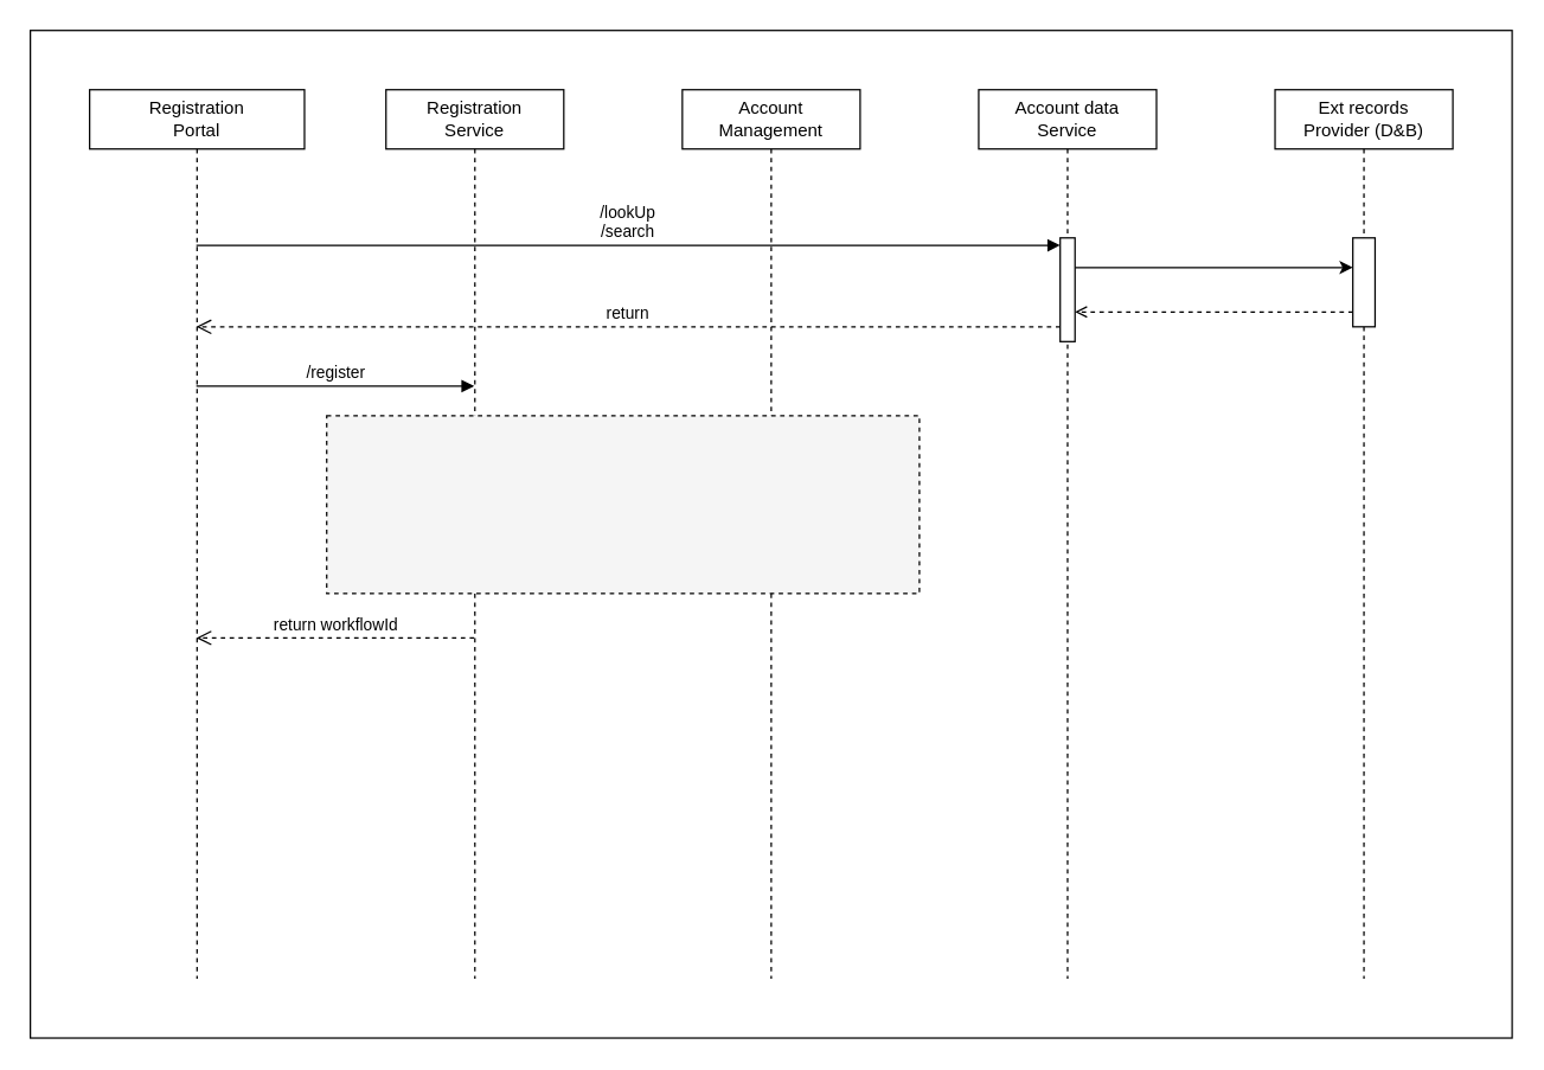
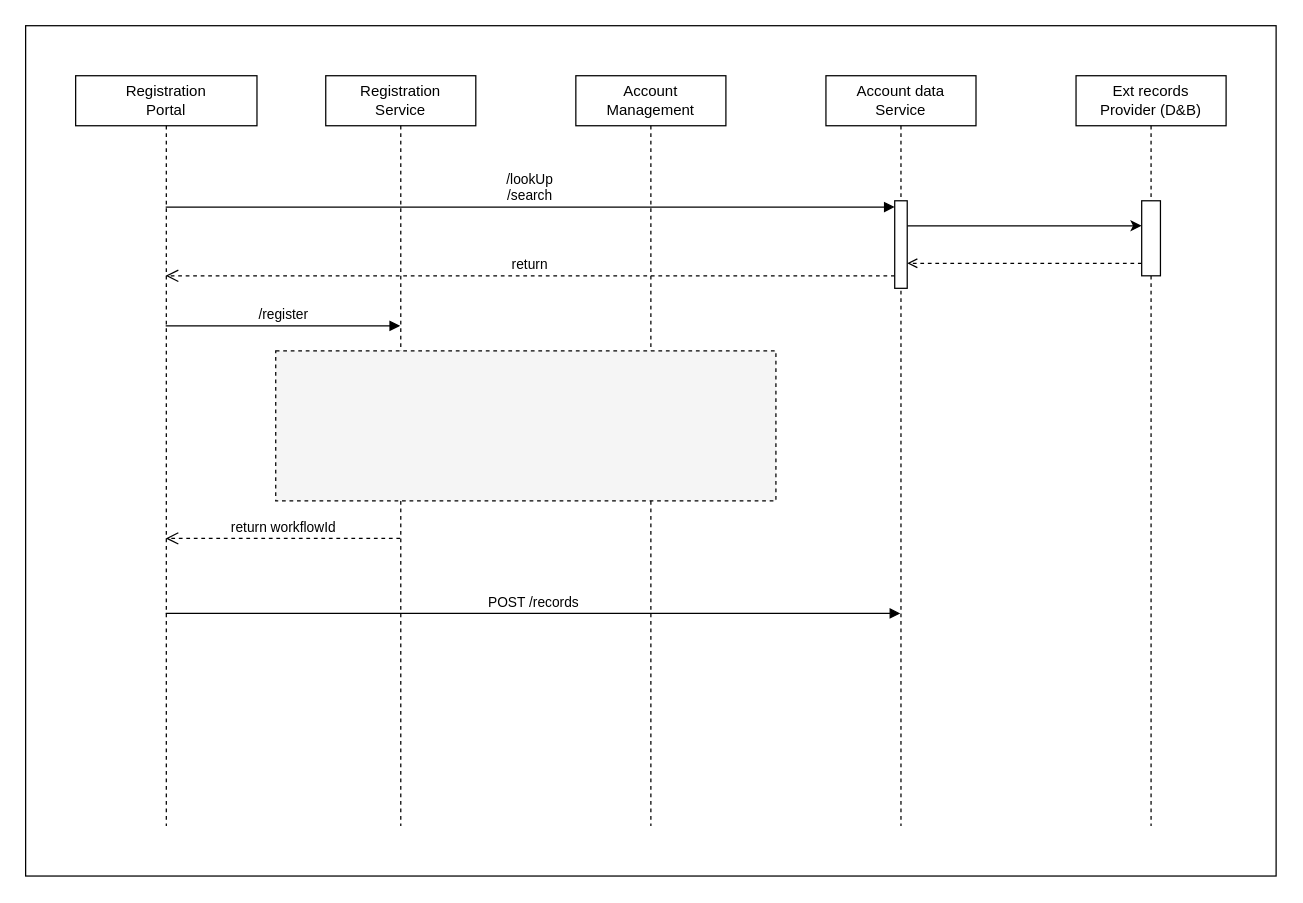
  <mxCell id="0" />
  <mxCell id="1" parent="0" />
  <mxCell id="2" value="" style="rounded=0;whiteSpace=wrap;html=1;" vertex="1" parent="1"><mxGeometry x="20" width="1000" height="680" as="geometry" y="20" /></mxCell>
  <mxCell id="3" value="Registration &lt;br&gt;Portal" style="shape=umlLifeline;perimeter=lifelinePerimeter;whiteSpace=wrap;html=1;container=0;dropTarget=0;collapsible=0;recursiveResize=0;outlineConnect=0;portConstraint=eastwest;newEdgeStyle={&quot;curved&quot;:0,&quot;rounded&quot;:0};" parent="1" vertex="1"><mxGeometry x="60" y="60" width="145" height="600" as="geometry" /></mxCell>
  <mxCell id="4" value="Registration &lt;br&gt;Service" style="shape=umlLifeline;perimeter=lifelinePerimeter;whiteSpace=wrap;html=1;container=0;dropTarget=0;collapsible=0;recursiveResize=0;outlineConnect=0;portConstraint=eastwest;newEdgeStyle={&quot;curved&quot;:0,&quot;rounded&quot;:0};" parent="1" vertex="1"><mxGeometry x="260" y="60" width="120" height="600" as="geometry" /></mxCell>
  <mxCell id="5" value="Account &lt;br&gt;Management" style="shape=umlLifeline;perimeter=lifelinePerimeter;whiteSpace=wrap;html=1;container=0;dropTarget=0;collapsible=0;recursiveResize=0;outlineConnect=0;portConstraint=eastwest;newEdgeStyle={&quot;curved&quot;:0,&quot;rounded&quot;:0};" parent="1" vertex="1"><mxGeometry x="460" y="60" width="120" height="600" as="geometry" /></mxCell>
  <mxCell id="6" value="Account data&lt;br&gt;Service" style="shape=umlLifeline;perimeter=lifelinePerimeter;whiteSpace=wrap;html=1;container=0;dropTarget=0;collapsible=0;recursiveResize=0;outlineConnect=0;portConstraint=eastwest;newEdgeStyle={&quot;curved&quot;:0,&quot;rounded&quot;:0};" parent="1" vertex="1"><mxGeometry x="660" y="60" width="120" height="600" as="geometry" /></mxCell>
  <mxCell id="7" value="/register" style="html=1;verticalAlign=bottom;endArrow=block;curved=0;rounded=0;edgeStyle=orthogonalEdgeStyle;" parent="1" source="3" edge="1"><mxGeometry x="0.003" width="80" relative="1" as="geometry"><mxPoint x="120" y="260" as="sourcePoint" /><mxPoint x="319.5" y="260" as="targetPoint" /><Array as="points"><mxPoint x="190" y="260" /><mxPoint x="190" y="260" /></Array><mxPoint as="offset" /></mxGeometry></mxCell>
  <mxCell id="8" value="/lookUp&lt;br&gt;/search" style="html=1;verticalAlign=bottom;endArrow=block;curved=0;rounded=0;entryX=0;entryY=0;entryDx=0;entryDy=5;edgeStyle=orthogonalEdgeStyle;entryPerimeter=0;" parent="1" source="3" target="16" edge="1"><mxGeometry x="-0.001" relative="1" as="geometry"><mxPoint x="260" y="145" as="sourcePoint" /><Array as="points"><mxPoint x="410" y="165" /><mxPoint x="410" y="165" /></Array><mxPoint as="offset" /></mxGeometry></mxCell>
  <mxCell id="9" value="return" style="html=1;verticalAlign=bottom;endArrow=open;dashed=1;endSize=8;curved=0;rounded=0;edgeStyle=orthogonalEdgeStyle;" parent="1" source="16" target="3" edge="1"><mxGeometry relative="1" as="geometry"><mxPoint x="260" y="215" as="targetPoint" /><Array as="points"><mxPoint x="710" y="220" /><mxPoint x="710" y="220" /></Array></mxGeometry></mxCell>
  <mxCell id="10" value="Ext records&lt;br&gt;Provider (D&amp;amp;B)" style="shape=umlLifeline;perimeter=lifelinePerimeter;whiteSpace=wrap;html=1;container=0;dropTarget=0;collapsible=0;recursiveResize=0;outlineConnect=0;portConstraint=eastwest;newEdgeStyle={&quot;curved&quot;:0,&quot;rounded&quot;:0};" parent="1" vertex="1"><mxGeometry x="860" y="60" width="120" height="600" as="geometry" /></mxCell>
  <mxCell id="11" value="" style="rounded=0;whiteSpace=wrap;html=1;container=0;fillColor=#f5f5f5;fontColor=#333333;strokeColor=default;dashed=1;" parent="1" vertex="1"><mxGeometry x="220" y="280" width="400" height="120" as="geometry" /></mxCell>
+ <mxCell id="12" value="POST /records" style="html=1;verticalAlign=bottom;endArrow=block;curved=0;rounded=0;edgeStyle=orthogonalEdgeStyle;" parent="1" source="3" target="6" edge="1"><mxGeometry width="80" relative="1" as="geometry"><mxPoint x="180" y="530" as="sourcePoint" /><mxPoint x="260" y="530" as="targetPoint" /><Array as="points"><mxPoint x="420" y="490" /><mxPoint x="420" y="490" /></Array></mxGeometry></mxCell>
  <mxCell id="13" value="return workflowId" style="html=1;verticalAlign=bottom;endArrow=open;dashed=1;endSize=8;curved=0;rounded=0;edgeStyle=orthogonalEdgeStyle;" parent="1" source="4" target="3" edge="1"><mxGeometry relative="1" as="geometry"><mxPoint x="290" y="430" as="sourcePoint" /><mxPoint x="210" y="430" as="targetPoint" /><Array as="points"><mxPoint x="220" y="430" /><mxPoint x="220" y="430" /></Array></mxGeometry></mxCell>
  <mxCell id="14" value="" style="endArrow=classic;html=1;rounded=0;" edge="1" parent="1"><mxGeometry width="50" height="50" relative="1" as="geometry"><mxPoint x="725" y="180" as="sourcePoint" /><mxPoint x="912.5" y="180" as="targetPoint" /></mxGeometry></mxCell>
  <mxCell id="15" value="" style="endArrow=open;html=1;rounded=0;startArrow=none;startFill=0;endFill=0;dashed=1;" edge="1" parent="1"><mxGeometry width="50" height="50" relative="1" as="geometry"><mxPoint x="912.5" y="210" as="sourcePoint" /><mxPoint x="725" y="210" as="targetPoint" /></mxGeometry></mxCell>
  <mxCell id="16" value="" style="html=1;points=[[0,0,0,0,5],[0,1,0,0,-5],[1,0,0,0,5],[1,1,0,0,-5]];perimeter=orthogonalPerimeter;outlineConnect=0;targetShapes=umlLifeline;portConstraint=eastwest;newEdgeStyle={&quot;curved&quot;:0,&quot;rounded&quot;:0};container=0;" parent="1" vertex="1"><mxGeometry x="715" y="160" width="10" height="70" as="geometry" /></mxCell>
  <mxCell id="17" value="" style="html=1;points=[[0,0,0,0,5],[0,1,0,0,-5],[1,0,0,0,5],[1,1,0,0,-5]];perimeter=orthogonalPerimeter;outlineConnect=0;targetShapes=umlLifeline;portConstraint=eastwest;newEdgeStyle={&quot;curved&quot;:0,&quot;rounded&quot;:0};container=0;" parent="1" vertex="1"><mxGeometry x="912.5" y="160" width="15" height="60" as="geometry" /></mxCell>
